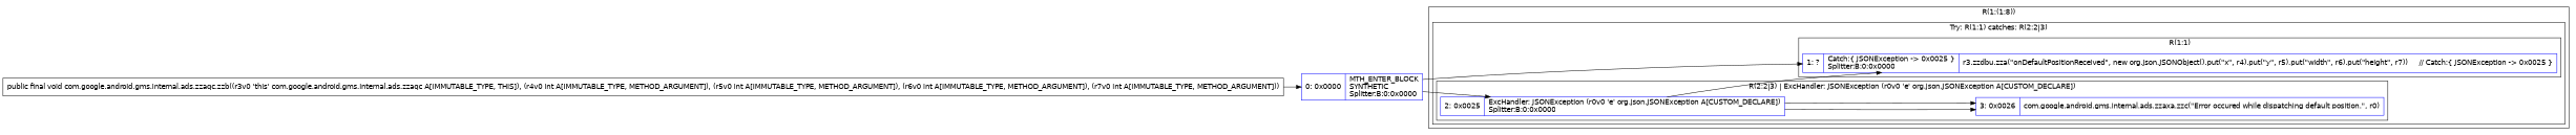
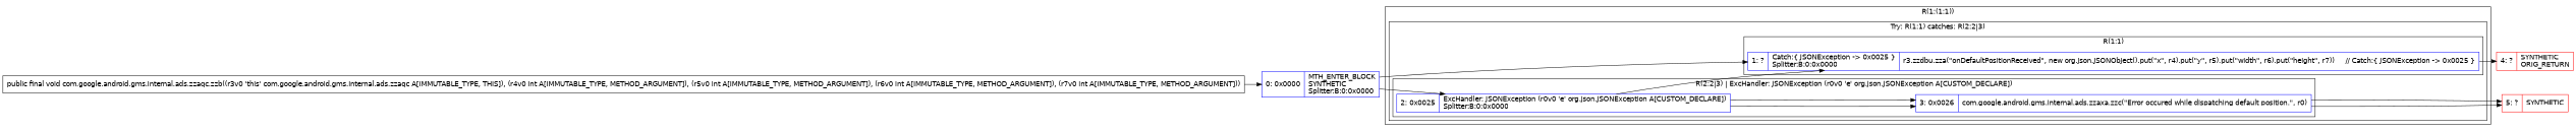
  digraph {
    fontname="DejaVu Sans"
    rankdir=LR
    node [color=blue fontname="DejaVu Sans" shape=record]
    edge [fontname="DejaVu Sans"]
    n1 [label="{1\:\ ?|Catch:\{ JSONException \-\> 0x0025 \}\lSplitter:B:0:0x0000\l|r3.zzdbu.zza(\"onDefaultPositionReceived\", new org.json.JSONObject().put(\"x\", r4).put(\"y\", r5).put(\"width\", r6).put(\"height\", r7))     \/\/ Catch:\{ JSONException \-\> 0x0025 \}\l}"]
    n2 [label="{2\:\ 0x0025|ExcHandler: JSONException (r0v0 'e' org.json.JSONException A[CUSTOM_DECLARE])\lSplitter:B:0:0x0000\l}"]
    n3 [label="{3\:\ 0x0026|com.google.android.gms.internal.ads.zzaxa.zzc(\"Error occured while dispatching default position.\", r0)\l}"]
+   n4 [color=red label="{4\:\ ?|SYNTHETIC\lORIG_RETURN\l}"]
+   n5 [color=red label="{5\:\ ?|SYNTHETIC\l}"]
    n6 [label="{0\:\ 0x0000|MTH_ENTER_BLOCK\lSYNTHETIC\lSplitter:B:0:0x0000\l}"]
    n7 [label="{public final void com.google.android.gms.internal.ads.zzaqc.zzb((r3v0 'this' com.google.android.gms.internal.ads.zzaqc A[IMMUTABLE_TYPE, THIS]), (r4v0 int A[IMMUTABLE_TYPE, METHOD_ARGUMENT]), (r5v0 int A[IMMUTABLE_TYPE, METHOD_ARGUMENT]), (r6v0 int A[IMMUTABLE_TYPE, METHOD_ARGUMENT]), (r7v0 int A[IMMUTABLE_TYPE, METHOD_ARGUMENT])) }" color=""]
    subgraph cluster_1 {
-     label="R(1:(1:8))"
+     label="R(1:(1:1))"
      subgraph cluster_2 {
        label="Try: R(1:1) catches: R(2:2|3)"
        subgraph cluster_3 {
          label="R(1:1)"
          n1
        }
        subgraph cluster_4 {
          label="R(2:2|3) | ExcHandler: JSONException (r0v0 'e' org.json.JSONException A[CUSTOM_DECLARE])\l"
          n2
          n3
        }
      }
    }
    subgraph cluster_5 {
      label="R(2:2|3) | ExcHandler: JSONException (r0v0 'e' org.json.JSONException A[CUSTOM_DECLARE])\l"
    }
+   n1 -> n4
    n2 -> n1
    n2 -> n3
    n2 -> n3
+   n3 -> n5
+   n3 -> n5
    n6 -> n1
    n6 -> n2
    n7 -> n6
  }
